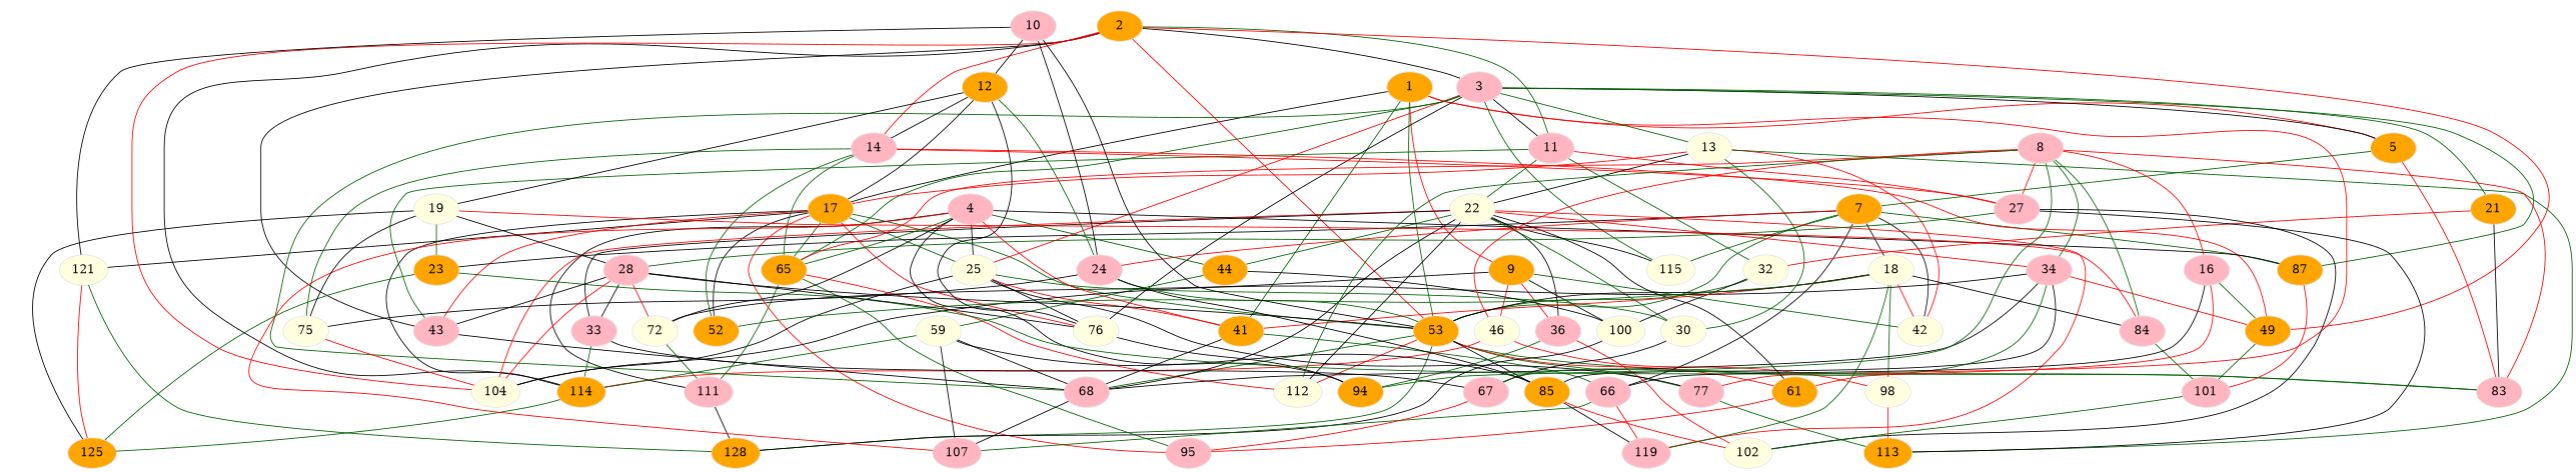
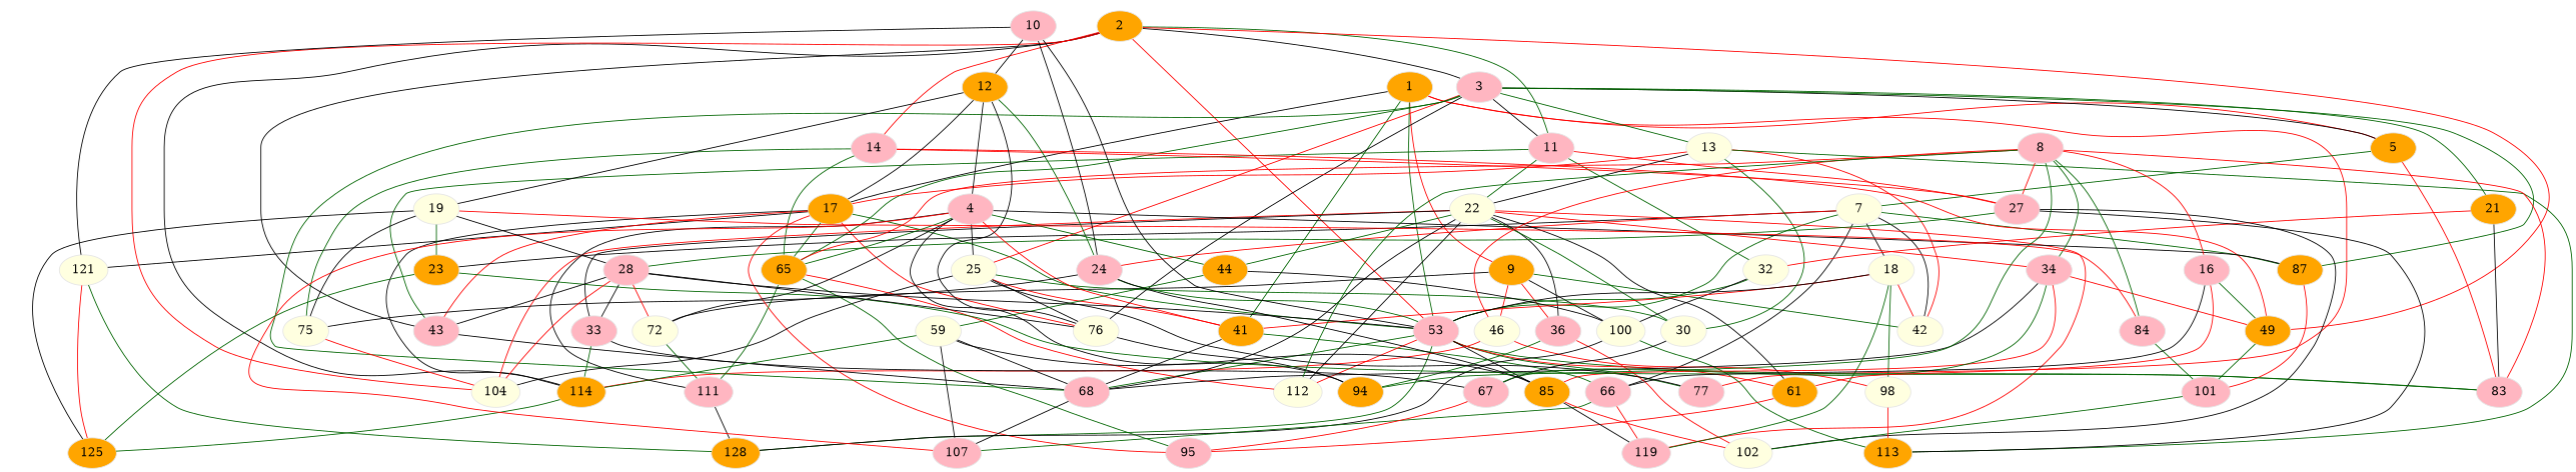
  graph {
    node [color=gray90 fillcolor=lightpink style=filled]
    edge [color=black]
    1 [fillcolor=orange super="+20"]
    5 [fillcolor=orange]
    9 [fillcolor=orange super="+40"]
    17 [fillcolor=orange super="+26"]
    41 [fillcolor=orange super="+54"]
-   53 [fillcolor=orange super="+63+73"]
+   53 [super="+63+73"]
    77
-   7 [fillcolor=orange super="+15"]
+   7 [fillcolor=lightyellow super="+15"]
    83 [super="+88"]
    72 [fillcolor=lightyellow]
    42 [fillcolor=lightyellow]
    46 [fillcolor=lightyellow super="+120"]
    36
    100 [fillcolor=lightyellow]
    25 [fillcolor=lightyellow super="+93+74+124"]
    114 [fillcolor=orange super="+117"]
    65 [fillcolor=orange super="+69"]
    76 [fillcolor=lightyellow super="+97"]
    121 [fillcolor=lightyellow]
    43
-   52 [fillcolor=orange super="+103"]
    95
    68 [super="+92"]
    66 [super="+91"]
    112 [fillcolor=lightyellow]
    61 [fillcolor=orange]
    85 [fillcolor=orange super="+106"]
    128 [fillcolor=orange]
    113 [fillcolor=orange]
    2 [fillcolor=orange super="+6"]
    3 [super="+78"]
    11 [super="+86"]
    14 [super="+71+123"]
    49 [fillcolor=orange super="+64"]
    104 [fillcolor=lightyellow super="+126"]
    13 [fillcolor=lightyellow super="+48"]
    21 [fillcolor=orange]
    87 [fillcolor=orange]
-   115 [fillcolor=lightyellow]
    22 [fillcolor=lightyellow super="+105+29+45"]
    27 [super="+47"]
    32 [fillcolor=lightyellow]
    75 [fillcolor=lightyellow]
    30 [fillcolor=lightyellow]
    101
    125 [fillcolor=orange]
    111
    107
    94 [fillcolor=orange]
    4 [super="+50+37+35"]
    44 [fillcolor=orange]
    34 [super="+39+51"]
    119
    33
    59 [fillcolor=lightyellow super="+81"]
    18 [fillcolor=lightyellow super="+80+89"]
    23 [fillcolor=orange]
    24 [super="+60"]
    84
    98 [fillcolor=lightyellow]
    8 [super="+70+38"]
    16
    28 [super="+58"]
    102 [fillcolor=lightyellow]
    67
    12 [fillcolor=orange super="+131"]
    19 [fillcolor=lightyellow super="+99"]
    10
    1 -- 5 [color=red]
    1 -- 9 [color=red]
    1 -- 17
    1 -- 41 [color=darkgreen]
    1 -- 53 [color=darkgreen]
    1 -- 77 [color=red]
    5 -- 7 [color=darkgreen]
    5 -- 83 [color=red]
    9 -- 72
    9 -- 42 [color=darkgreen]
    9 -- 46 [color=red]
    9 -- 36 [color=red]
    9 -- 100
    17 -- 53 [color=darkgreen]
-   17 -- 25 [color=darkgreen]
    17 -- 114
    17 -- 65 [color=darkgreen]
    17 -- 76 [color=red]
    17 -- 121
    17 -- 43 [color=red]
-   17 -- 52
    17 -- 95 [color=red]
    41 -- 68
    41 -- 66 [color=darkgreen]
    53 -- 77 [color=darkgreen]
    53 -- 83 [color=darkgreen]
    53 -- 68 [color=darkgreen]
    53 -- 112 [color=red]
    53 -- 61 [color=red]
    53 -- 85
    53 -- 128 [color=darkgreen]
-   77 -- 113 [color=darkgreen]
+   100 -- 113 [color=darkgreen]
    7 -- 53 [color=darkgreen]
    7 -- 42
    7 -- 66 [weight=2]
    7 -- 87 [color=darkgreen]
-   7 -- 115 [color=darkgreen]
    7 -- 18
    7 -- 23
    7 -- 24 [color=red]
    72 -- 111 [color=darkgreen]
    46 -- 114 [color=red]
    46 -- 98 [color=red weight=2]
    36 -- 94 [color=darkgreen]
    36 -- 102 [color=red]
    100 -- 128
    25 -- 41 [color=red]
    25 -- 77
    25 -- 76
    25 -- 104
    25 -- 30 [color=darkgreen]
    114 -- 125 [color=darkgreen]
    65 -- 95 [color=darkgreen]
    65 -- 112 [color=red]
    65 -- 111 [color=darkgreen]
    76 -- 94
    121 -- 128 [color=darkgreen]
    121 -- 125 [color=red]
    43 -- 68
    68 -- 107
    66 -- 107 [color=darkgreen]
    66 -- 119 [color=red]
    61 -- 95 [color=red]
    85 -- 119
    85 -- 102 [color=red]
    2 -- 53 [color=red]
    2 -- 114
    2 -- 43
    2 -- 3
    2 -- 11 [color=darkgreen]
    2 -- 14 [color=red]
    2 -- 49 [color=red]
    2 -- 104 [color=red]
    3 -- 5
    3 -- 25 [color=red]
    3 -- 65 [color=darkgreen weight=2]
    3 -- 76
    3 -- 68 [color=darkgreen]
    3 -- 11
    3 -- 13 [color=darkgreen]
    3 -- 21 [color=darkgreen]
    3 -- 87 [color=darkgreen]
-   3 -- 115 [color=darkgreen]
    11 -- 43 [color=darkgreen]
    11 -- 22 [color=darkgreen]
    11 -- 27 [color=red]
    11 -- 32 [color=darkgreen]
    14 -- 65 [color=darkgreen]
-   14 -- 52 [color=darkgreen]
    14 -- 49 [color=red weight=2]
    14 -- 27 [color=red]
    14 -- 75 [color=darkgreen]
    49 -- 101 [color=darkgreen]
    13 -- 17 [color=red]
    13 -- 42 [color=red]
    13 -- 113 [color=darkgreen]
    13 -- 22
    13 -- 30 [color=darkgreen]
    21 -- 83 [weight=2]
    21 -- 32 [color=red]
    87 -- 101 [color=red]
    22 -- 36
    22 -- 68
    22 -- 112
    22 -- 61
    22 -- 104 [color=red]
-   22 -- 115 [weight=2]
    22 -- 30 [color=darkgreen]
    22 -- 44 [color=darkgreen]
    22 -- 34 [color=red]
    22 -- 119 [color=red]
    22 -- 33
    27 -- 113
    27 -- 28 [color=darkgreen]
    27 -- 102
    32 -- 53 [color=darkgreen]
    32 -- 100
    75 -- 104 [color=red]
    30 -- 67
    101 -- 102 [color=darkgreen]
    111 -- 128
    4 -- 41 [color=red]
    4 -- 72
    4 -- 25 [weight=2]
    4 -- 65 [color=darkgreen]
    4 -- 87
    4 -- 111
    4 -- 107 [color=red]
    4 -- 94
    4 -- 44 [color=darkgreen]
    44 -- 100
    44 -- 59 [color=darkgreen]
    34 -- 68
-   34 -- 85
+   34 -- 85 [color=red]
    34 -- 49 [color=red]
-   34 -- 104
    34 -- 67 [color=darkgreen]
    33 -- 114 [color=darkgreen]
    33 -- 67
    59 -- 114 [color=darkgreen]
    59 -- 68
    59 -- 85
    59 -- 107
    18 -- 41 [color=red]
    18 -- 53
    18 -- 42 [color=red]
-   18 -- 52 [color=darkgreen]
    18 -- 119 [color=darkgreen]
-   18 -- 84
    18 -- 98 [color=darkgreen]
    23 -- 83 [color=darkgreen]
    23 -- 125 [color=darkgreen]
    24 -- 53 [color=darkgreen]
    24 -- 85
    24 -- 75
    84 -- 101 [color=darkgreen]
    98 -- 113 [color=red]
    8 -- 83 [color=red]
    8 -- 46 [color=red weight=2]
    8 -- 65 [color=red]
    8 -- 112 [color=darkgreen]
    8 -- 27 [color=red]
    8 -- 94 [color=darkgreen]
    8 -- 34 [color=darkgreen]
    8 -- 84 [color=darkgreen]
    8 -- 16 [color=red]
    16 -- 66
    16 -- 61 [color=red]
    16 -- 49 [color=darkgreen]
    28 -- 53
    28 -- 72 [color=red]
    28 -- 76
    28 -- 43
    28 -- 104 [color=red]
    28 -- 33
    67 -- 95 [color=red]
    12 -- 17
    12 -- 76
-   12 -- 14
+   12 -- 4
    12 -- 24 [color=darkgreen]
    12 -- 19
    19 -- 75
    19 -- 125
    19 -- 23 [color=darkgreen]
    19 -- 84 [color=red]
    19 -- 28
    10 -- 53
    10 -- 121
    10 -- 24
    10 -- 12
  }
